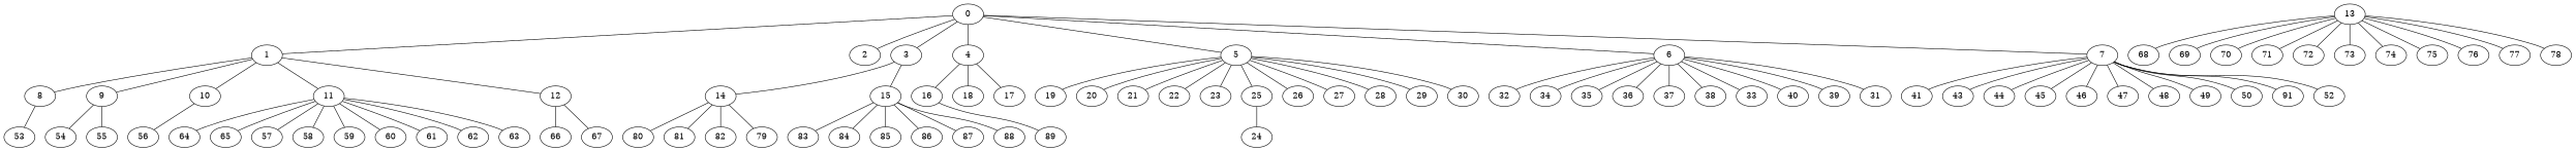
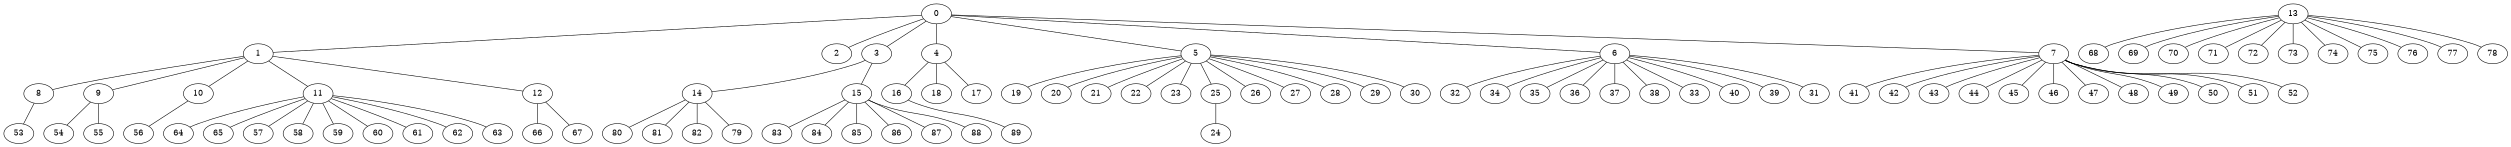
  graph {
    0
    1
    2
    3
    4
    5
    6
    7
    8
    9
    10
    11
    12
    14
    15
    16
    18
    17
    19
    20
    21
    22
    23
    25
    26
    27
    28
    29
    30
    32
    34
    35
    36
    37
    38
    33
    40
    39
    31
    41
+   42
    43
    44
    45
    46
    47
    48
    49
    50
-   51 [label=91]
+   51
    52
    53
    54
    55
    56
    64
    65
    57
    58
    59
    60
    61
    62
    63
    66
    67
    13
    68
    69
    70
    71
    72
    73
    74
    75
    76
    77
    78
    80
    81
    82
    79
    83
    84
    85
    86
    87
    88
    89
    24
    0 -- 1
    0 -- 2
    0 -- 3
    0 -- 4
    0 -- 5
    0 -- 6
    0 -- 7
    1 -- 8
    1 -- 9
    1 -- 10
    1 -- 11
    1 -- 12
    3 -- 14
    3 -- 15
    4 -- 16
    4 -- 18
    4 -- 17
    5 -- 19
    5 -- 20
    5 -- 21
    5 -- 22
    5 -- 23
    5 -- 25
    5 -- 26
    5 -- 27
    5 -- 28
    5 -- 29
    5 -- 30
    6 -- 32
    6 -- 34
    6 -- 35
    6 -- 36
    6 -- 37
    6 -- 38
    6 -- 33
    6 -- 40
    6 -- 39
    6 -- 31
    7 -- 41
+   7 -- 42
    7 -- 43
    7 -- 44
    7 -- 45
    7 -- 46
    7 -- 47
    7 -- 48
    7 -- 49
    7 -- 50
    7 -- 51
    7 -- 52
    8 -- 53
    9 -- 54
    9 -- 55
    10 -- 56
    11 -- 64
    11 -- 65
    11 -- 57
    11 -- 58
    11 -- 59
    11 -- 60
    11 -- 61
    11 -- 62
    11 -- 63
    12 -- 66
    12 -- 67
    14 -- 80
    14 -- 81
    14 -- 82
    14 -- 79
    15 -- 83
    15 -- 84
    15 -- 85
    15 -- 86
    15 -- 87
    15 -- 88
    16 -- 89
    25 -- 24
    13 -- 68
    13 -- 69
    13 -- 70
    13 -- 71
    13 -- 72
    13 -- 73
    13 -- 74
    13 -- 75
    13 -- 76
    13 -- 77
    13 -- 78
  }
